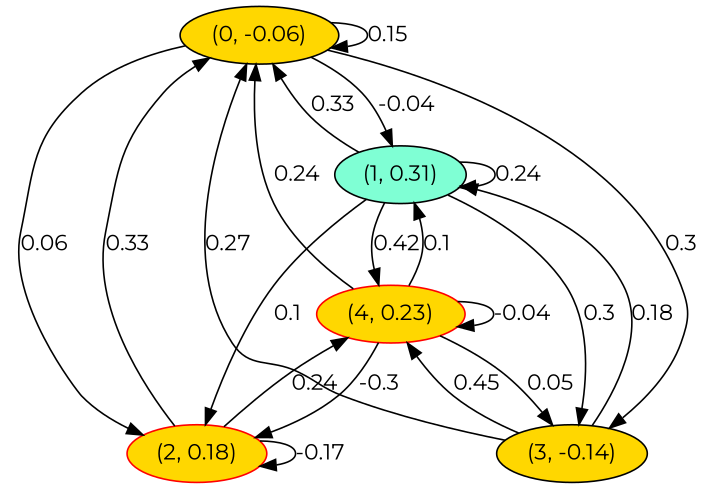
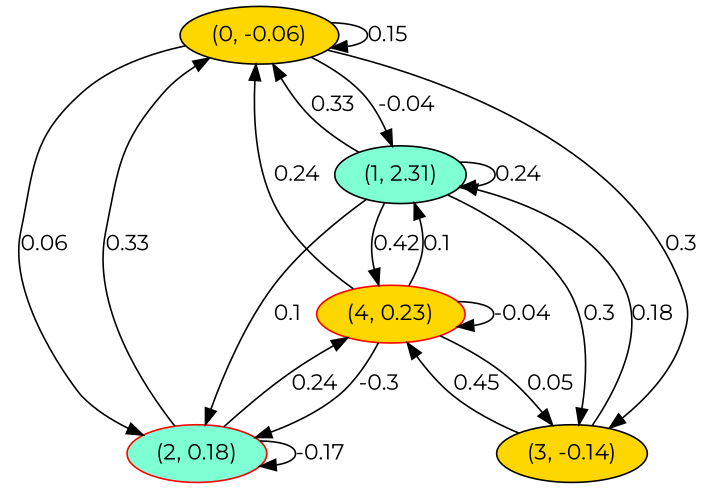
  digraph {
    fontname=Montserrat
    node [color=black fillcolor=gold fontname=Montserrat style=filled]
    edge [fontname=Montserrat]
    n1 [label="(0, -0.06)"]
-   n2 [fillcolor=aquamarine label="(1, 0.31)"]
-   n3 [color=red label="(2, 0.18)"]
+   n2 [fillcolor=aquamarine label="(1, 2.31)"]
+   n3 [color=red fillcolor=aquamarine label="(2, 0.18)"]
    n4 [label="(3, -0.14)"]
    n5 [color=red label="(4, 0.23)"]
    n1 -> n1 [label=0.15]
    n1 -> n2 [label=-0.04]
    n1 -> n3 [label=0.06]
    n1 -> n4 [label=0.3]
    n2 -> n1 [label=0.33]
    n2 -> n2 [label=0.24]
    n2 -> n3 [label=0.1]
    n2 -> n4 [label=0.3]
    n2 -> n5 [label=0.42]
    n3 -> n1 [label=0.33]
    n3 -> n3 [label=-0.17]
    n3 -> n5 [label=0.24]
-   n4 -> n1 [label=0.27]
    n4 -> n2 [label=0.18]
    n4 -> n5 [label=0.45]
    n5 -> n1 [label=0.24]
    n5 -> n2 [label=0.1]
    n5 -> n3 [label=-0.3]
    n5 -> n4 [label=0.05]
    n5 -> n5 [label=-0.04]
  }
